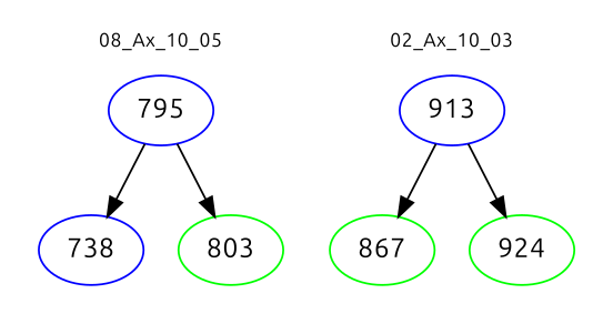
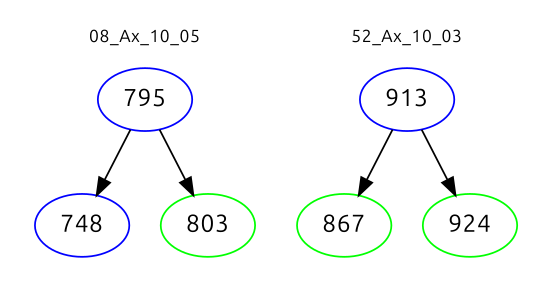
  digraph {
    fontname=Ubuntu
    node [color=blue fontname=Ubuntu]
    edge [color=black fontname=Ubuntu]
    n1 [label=795]
-   n2 [label=738]
+   n2 [label=748]
    n3 [color=green label=803]
    n4 [label=913]
    n5 [color=green label=867]
    n6 [color=green label=924]
    subgraph cluster_1 {
      color=white
      fontsize=10
      label="08_Ax_10_05"
      n1
      n2
      n3
    }
    subgraph cluster_2 {
      color=white
      fontsize=10
-     label="02_Ax_10_03"
+     label="52_Ax_10_03"
      n4
      n5
      n6
    }
    n1 -> n2
    n1 -> n3
    n4 -> n5
    n4 -> n6
  }
